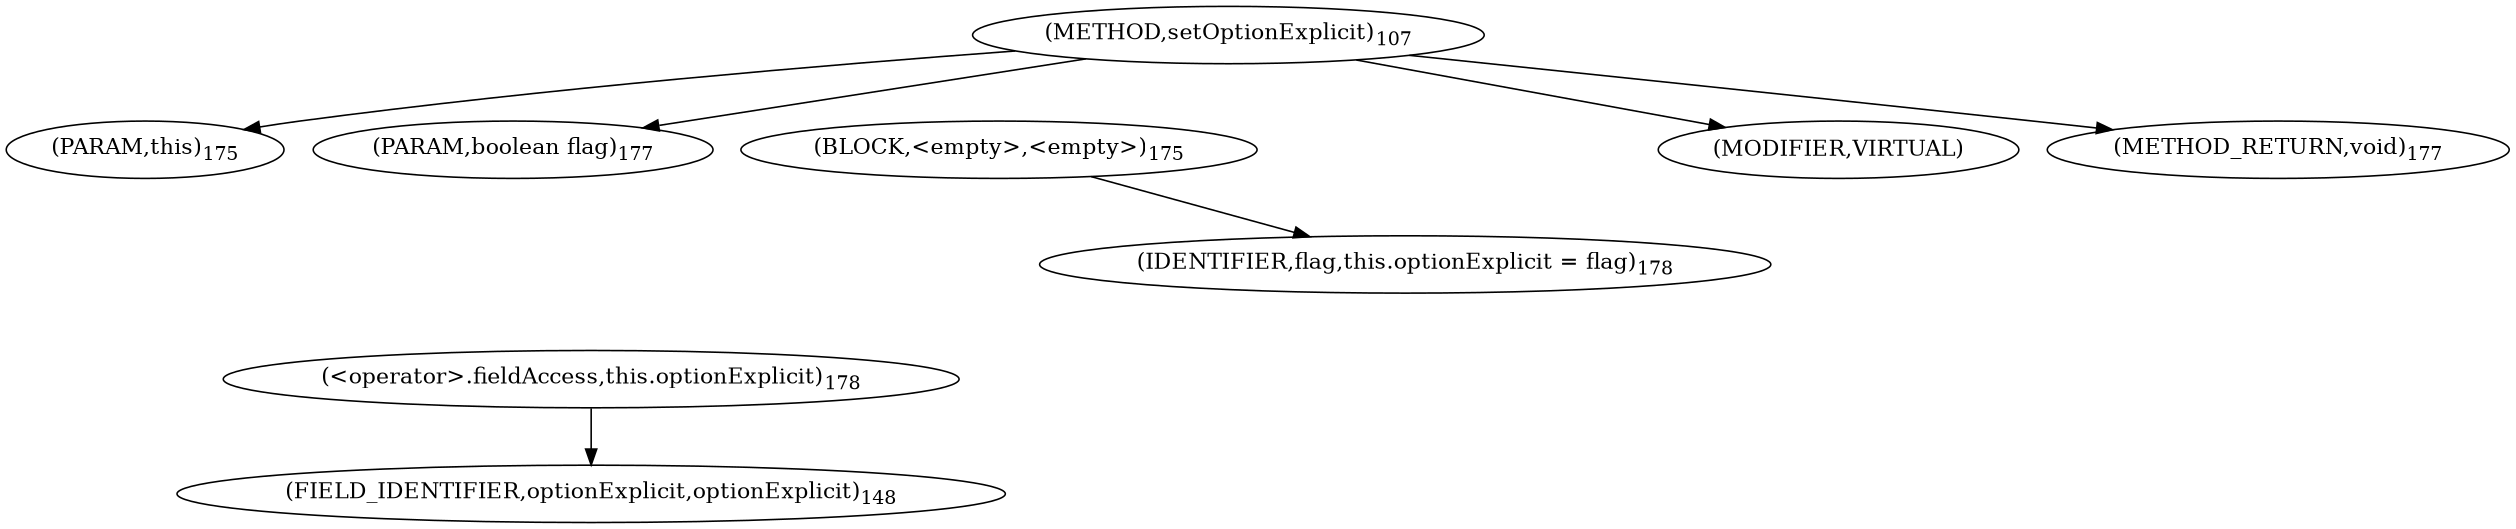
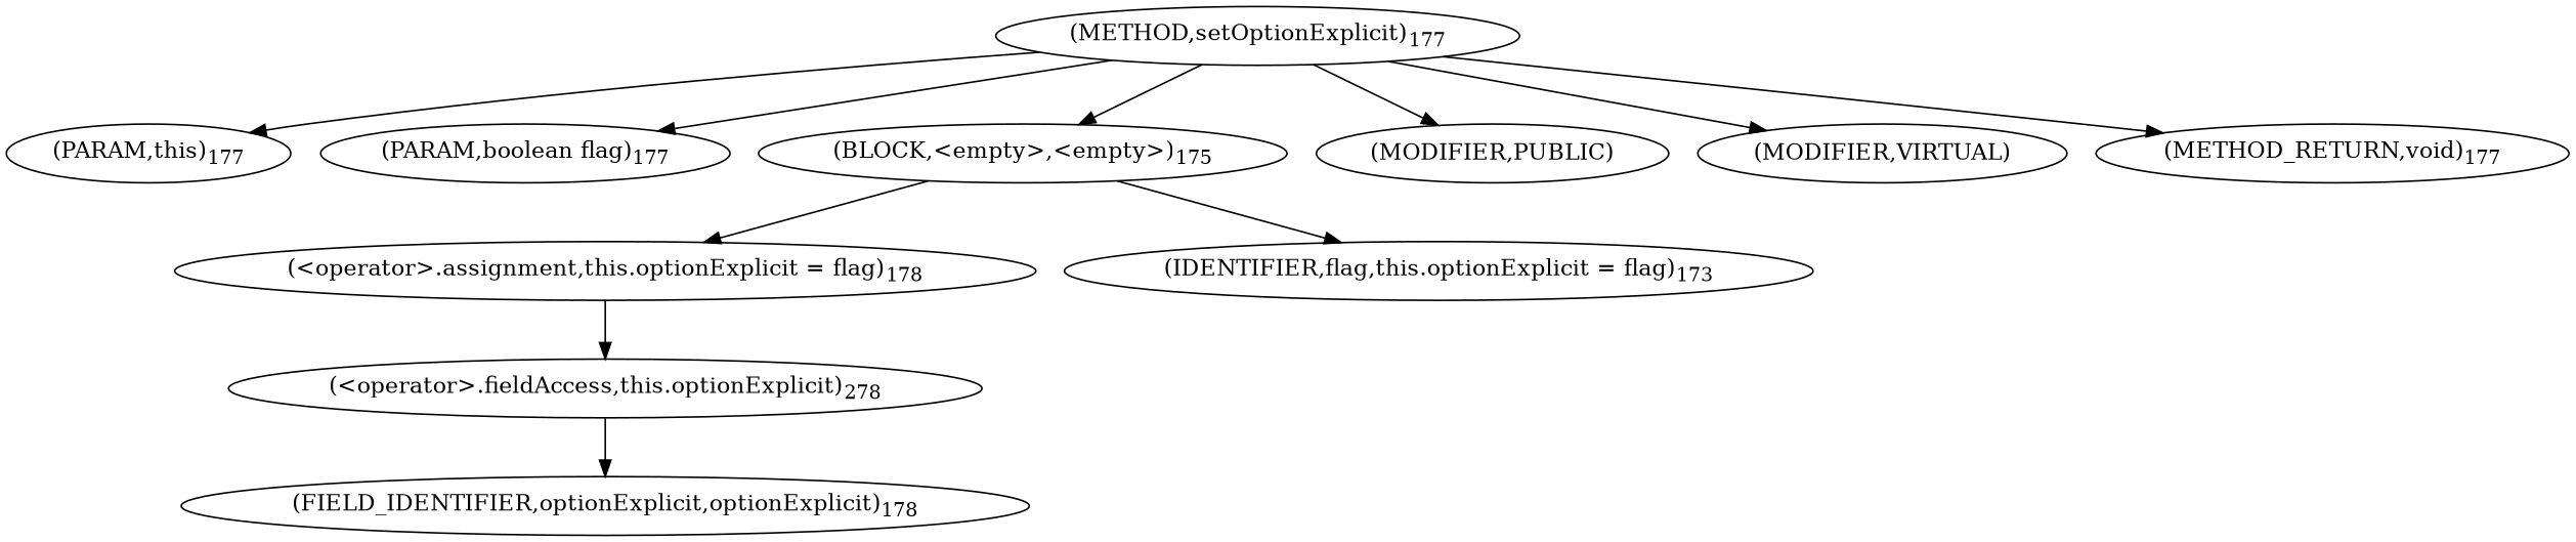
  digraph {
-   n1 [label=<(METHOD,setOptionExplicit)<SUB>107</SUB>>]
-   n2 [label=<(PARAM,this)<SUB>175</SUB>>]
+   n1 [label=<(METHOD,setOptionExplicit)<SUB>177</SUB>>]
+   n2 [label=<(PARAM,this)<SUB>177</SUB>>]
    n3 [label=<(PARAM,boolean flag)<SUB>177</SUB>>]
    n4 [label=<(BLOCK,&lt;empty&gt;,&lt;empty&gt;)<SUB>175</SUB>>]
+   n5 [label=<(MODIFIER,PUBLIC)>]
    n6 [label=<(MODIFIER,VIRTUAL)>]
    n7 [label=<(METHOD_RETURN,void)<SUB>177</SUB>>]
-   n9 [label=<(IDENTIFIER,flag,this.optionExplicit = flag)<SUB>178</SUB>>]
-   n10 [label=<(&lt;operator&gt;.fieldAccess,this.optionExplicit)<SUB>178</SUB>>]
-   n11 [label=<(FIELD_IDENTIFIER,optionExplicit,optionExplicit)<SUB>148</SUB>>]
+   n8 [label=<(&lt;operator&gt;.assignment,this.optionExplicit = flag)<SUB>178</SUB>>]
+   n9 [label=<(IDENTIFIER,flag,this.optionExplicit = flag)<SUB>173</SUB>>]
+   n10 [label=<(&lt;operator&gt;.fieldAccess,this.optionExplicit)<SUB>278</SUB>>]
+   n11 [label=<(FIELD_IDENTIFIER,optionExplicit,optionExplicit)<SUB>178</SUB>>]
    n1 -> n2
    n1 -> n3
+   n1 -> n4
+   n1 -> n5
    n1 -> n6
    n1 -> n7
+   n4 -> n8
    n4 -> n9
+   n8 -> n10
    n10 -> n11
  }
